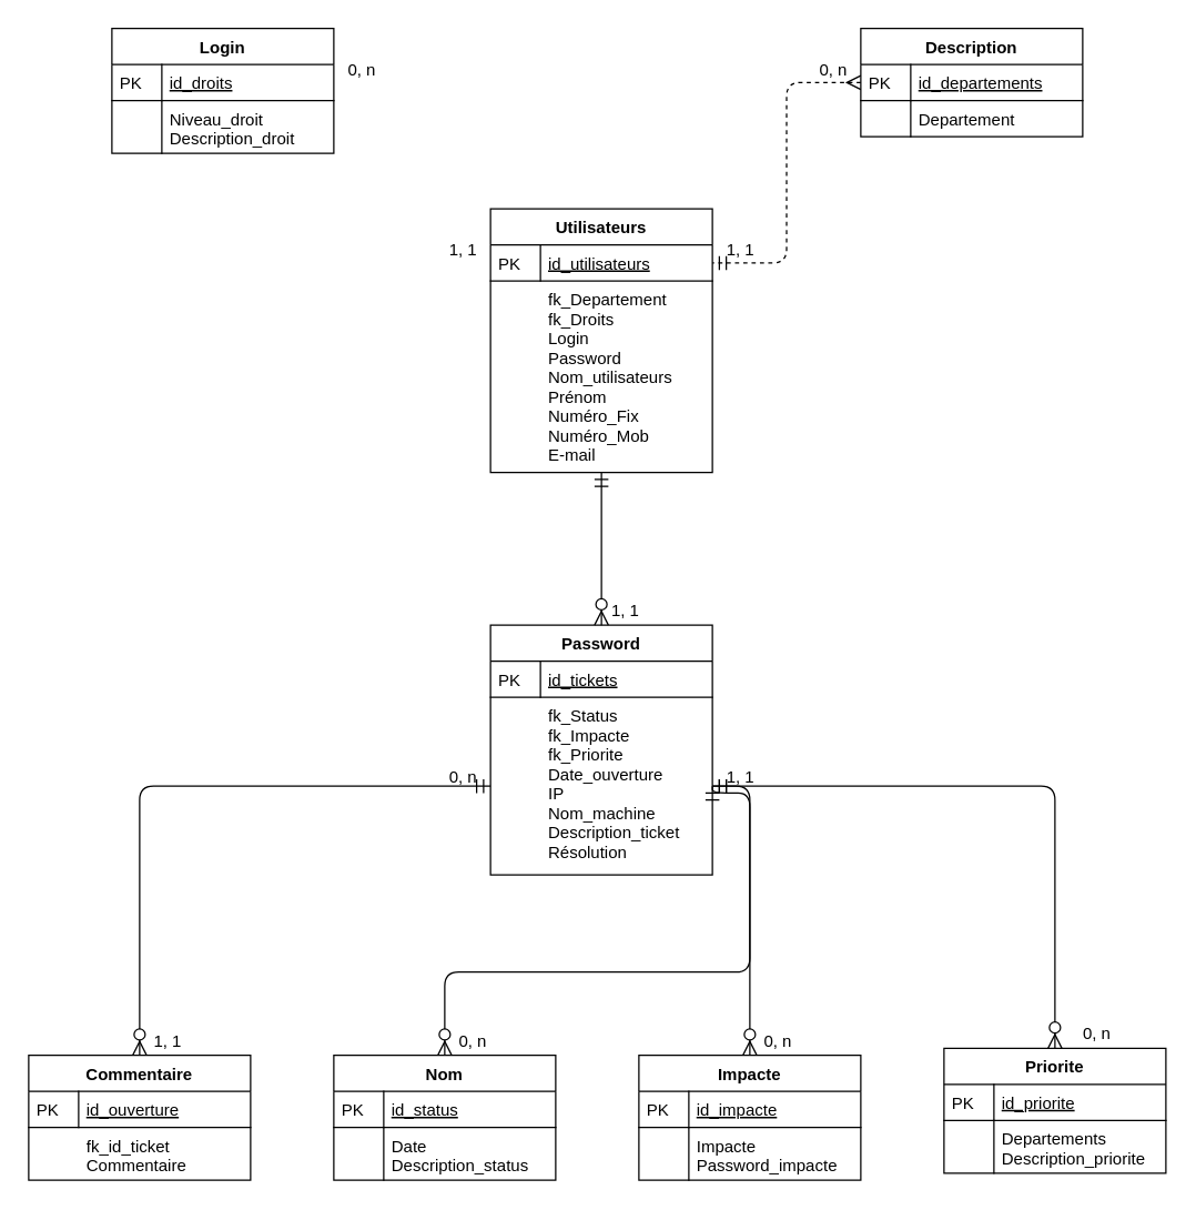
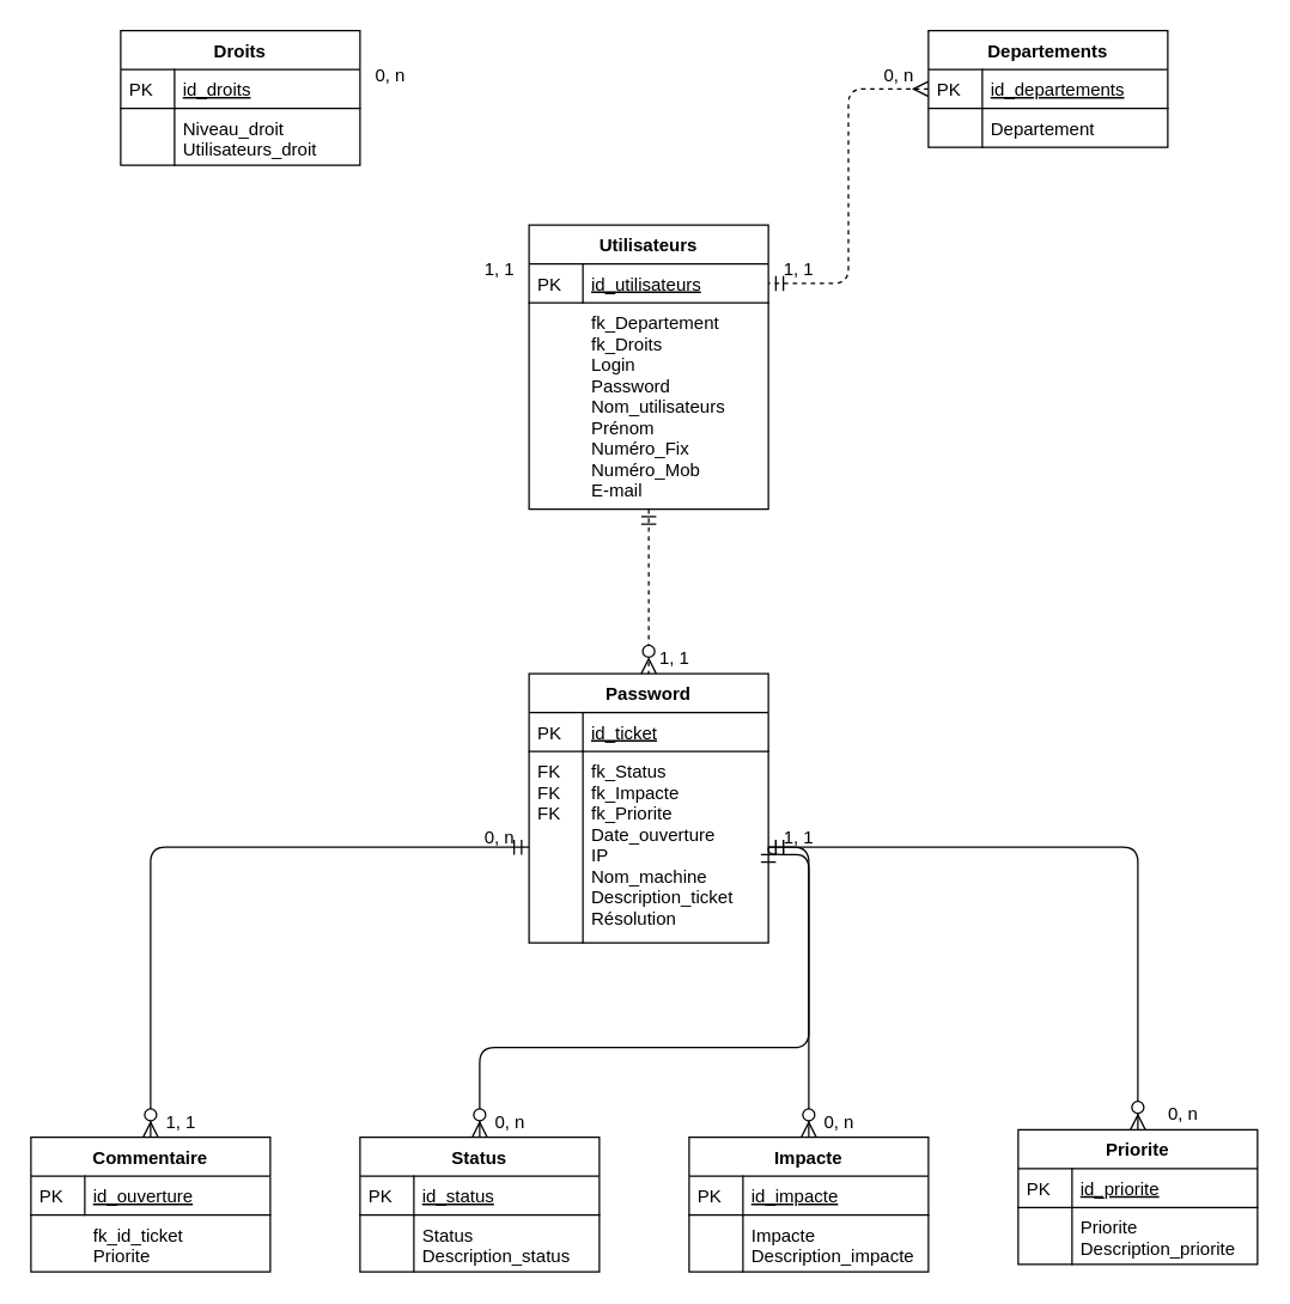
  <mxCell id="0" />
  <mxCell id="1" parent="0" />
- <mxCell id="2" value="Description" style="swimlane;fontStyle=1;childLayout=stackLayout;horizontal=1;startSize=26;horizontalStack=0;resizeParent=1;resizeLast=0;collapsible=1;marginBottom=0;rounded=0;shadow=0;strokeWidth=1;" parent="1" vertex="1"><mxGeometry x="620" y="20" width="160" height="78" as="geometry"><mxRectangle x="20" y="80" width="160" height="26" as="alternateBounds" /></mxGeometry></mxCell>
+ <mxCell id="2" value="Departements" style="swimlane;fontStyle=1;childLayout=stackLayout;horizontal=1;startSize=26;horizontalStack=0;resizeParent=1;resizeLast=0;collapsible=1;marginBottom=0;rounded=0;shadow=0;strokeWidth=1;" parent="1" vertex="1"><mxGeometry x="620" y="20" width="160" height="78" as="geometry"><mxRectangle x="20" y="80" width="160" height="26" as="alternateBounds" /></mxGeometry></mxCell>
  <mxCell id="3" value="id_departements" style="shape=partialRectangle;top=0;left=0;right=0;bottom=1;align=left;verticalAlign=top;fillColor=none;spacingLeft=40;spacingRight=4;overflow=hidden;rotatable=0;points=[[0,0.5],[1,0.5]];portConstraint=eastwest;dropTarget=0;rounded=0;shadow=0;strokeWidth=1;fontStyle=4" parent="2" vertex="1"><mxGeometry y="26" width="160" height="26" as="geometry" /></mxCell>
  <mxCell id="4" value="PK" style="shape=partialRectangle;top=0;left=0;bottom=0;fillColor=none;align=left;verticalAlign=top;spacingLeft=4;spacingRight=4;overflow=hidden;rotatable=0;points=[];portConstraint=eastwest;part=1;" parent="3" vertex="1" connectable="0"><mxGeometry width="36" height="26" as="geometry" /></mxCell>
  <mxCell id="5" value="Departement" style="shape=partialRectangle;top=0;left=0;right=0;bottom=0;align=left;verticalAlign=top;fillColor=none;spacingLeft=40;spacingRight=4;overflow=hidden;rotatable=0;points=[[0,0.5],[1,0.5]];portConstraint=eastwest;dropTarget=0;rounded=0;shadow=0;strokeWidth=1;" parent="2" vertex="1"><mxGeometry y="52" width="160" height="26" as="geometry" /></mxCell>
  <mxCell id="6" value="" style="shape=partialRectangle;top=0;left=0;bottom=0;fillColor=none;align=left;verticalAlign=top;spacingLeft=4;spacingRight=4;overflow=hidden;rotatable=0;points=[];portConstraint=eastwest;part=1;" parent="5" vertex="1" connectable="0"><mxGeometry width="36" height="26" as="geometry" /></mxCell>
  <mxCell id="7" value="Utilisateurs" style="swimlane;fontStyle=1;childLayout=stackLayout;horizontal=1;startSize=26;horizontalStack=0;resizeParent=1;resizeLast=0;collapsible=1;marginBottom=0;rounded=0;shadow=0;strokeWidth=1;" parent="1" vertex="1"><mxGeometry x="353" y="150" width="160" height="190" as="geometry"><mxRectangle x="260" y="80" width="160" height="26" as="alternateBounds" /></mxGeometry></mxCell>
  <mxCell id="8" value="id_utilisateurs" style="shape=partialRectangle;top=0;left=0;right=0;bottom=1;align=left;verticalAlign=top;fillColor=none;spacingLeft=40;spacingRight=4;overflow=hidden;rotatable=0;points=[[0,0.5],[1,0.5]];portConstraint=eastwest;dropTarget=0;rounded=0;shadow=0;strokeWidth=1;fontStyle=4" parent="7" vertex="1"><mxGeometry y="26" width="160" height="26" as="geometry" /></mxCell>
  <mxCell id="9" value="PK" style="shape=partialRectangle;top=0;left=0;bottom=0;fillColor=none;align=left;verticalAlign=top;spacingLeft=4;spacingRight=4;overflow=hidden;rotatable=0;points=[];portConstraint=eastwest;part=1;" parent="8" vertex="1" connectable="0"><mxGeometry width="36" height="26" as="geometry" /></mxCell>
  <mxCell id="10" value="fk_Departement&#10;fk_Droits&#10;Login&#10;Password&#10;Nom_utilisateurs&#10;Prénom&#10;Numéro_Fix&#10;Numéro_Mob&#10;E-mail" style="shape=partialRectangle;top=0;left=0;right=0;bottom=0;align=left;verticalAlign=top;fillColor=none;spacingLeft=40;spacingRight=4;overflow=hidden;rotatable=0;points=[[0,0.5],[1,0.5]];portConstraint=eastwest;dropTarget=0;rounded=0;shadow=0;strokeWidth=1;" parent="7" vertex="1"><mxGeometry y="52" width="160" height="138" as="geometry" /></mxCell>
  <mxCell id="11" value="" style="edgeStyle=orthogonalEdgeStyle;endArrow=ERmandOne;startArrow=ERmany;shadow=0;strokeWidth=1;endSize=8;startSize=8;startFill=0;endFill=0;dashed=1;" parent="1" source="3" target="8" edge="1"><mxGeometry width="100" height="100" relative="1" as="geometry"><mxPoint x="330" y="390" as="sourcePoint" /><mxPoint x="430" y="290" as="targetPoint" /></mxGeometry></mxCell>
  <mxCell id="12" value="Password" style="swimlane;fontStyle=1;childLayout=stackLayout;horizontal=1;startSize=26;horizontalStack=0;resizeParent=1;resizeLast=0;collapsible=1;marginBottom=0;rounded=0;shadow=0;strokeWidth=1;" parent="1" vertex="1"><mxGeometry x="353" y="450" width="160" height="180" as="geometry"><mxRectangle x="260" y="270" width="160" height="26" as="alternateBounds" /></mxGeometry></mxCell>
- <mxCell id="13" value="id_tickets" style="shape=partialRectangle;top=0;left=0;right=0;bottom=1;align=left;verticalAlign=top;fillColor=none;spacingLeft=40;spacingRight=4;overflow=hidden;rotatable=0;points=[[0,0.5],[1,0.5]];portConstraint=eastwest;dropTarget=0;rounded=0;shadow=0;strokeWidth=1;fontStyle=4" parent="12" vertex="1"><mxGeometry y="26" width="160" height="26" as="geometry" /></mxCell>
+ <mxCell id="13" value="id_ticket" style="shape=partialRectangle;top=0;left=0;right=0;bottom=1;align=left;verticalAlign=top;fillColor=none;spacingLeft=40;spacingRight=4;overflow=hidden;rotatable=0;points=[[0,0.5],[1,0.5]];portConstraint=eastwest;dropTarget=0;rounded=0;shadow=0;strokeWidth=1;fontStyle=4" parent="12" vertex="1"><mxGeometry y="26" width="160" height="26" as="geometry" /></mxCell>
  <mxCell id="14" value="PK" style="shape=partialRectangle;top=0;left=0;bottom=0;fillColor=none;align=left;verticalAlign=top;spacingLeft=4;spacingRight=4;overflow=hidden;rotatable=0;points=[];portConstraint=eastwest;part=1;" parent="13" vertex="1" connectable="0"><mxGeometry width="36" height="26" as="geometry" /></mxCell>
  <mxCell id="15" value="fk_Status&#10;fk_Impacte&#10;fk_Priorite&#10;Date_ouverture&#10;IP&#10;Nom_machine&#10;Description_ticket&#10;Résolution" style="shape=partialRectangle;top=0;left=0;right=0;bottom=0;align=left;verticalAlign=top;fillColor=none;spacingLeft=40;spacingRight=4;overflow=hidden;rotatable=0;points=[[0,0.5],[1,0.5]];portConstraint=eastwest;dropTarget=0;rounded=0;shadow=0;strokeWidth=1;" parent="12" vertex="1"><mxGeometry y="52" width="160" height="128" as="geometry" /></mxCell>
- <mxCell id="17" value="" style="edgeStyle=orthogonalEdgeStyle;endArrow=ERzeroToMany;startArrow=ERmandOne;shadow=0;strokeWidth=1;endSize=8;startSize=8;" parent="1" source="7" target="12" edge="1"><mxGeometry width="100" height="100" relative="1" as="geometry"><mxPoint x="430" y="182" as="sourcePoint" /><mxPoint x="350" y="169" as="targetPoint" /><Array as="points" /></mxGeometry></mxCell>
- <mxCell id="18" value="Login" style="swimlane;fontStyle=1;childLayout=stackLayout;horizontal=1;startSize=26;horizontalStack=0;resizeParent=1;resizeLast=0;collapsible=1;marginBottom=0;rounded=0;shadow=0;strokeWidth=1;" parent="1" vertex="1"><mxGeometry x="80" y="20" width="160" height="90" as="geometry"><mxRectangle x="20" y="80" width="160" height="26" as="alternateBounds" /></mxGeometry></mxCell>
+ <mxCell id="16" value="FK&#10;FK&#10;FK" style="shape=partialRectangle;top=0;left=0;bottom=0;fillColor=none;align=left;verticalAlign=top;spacingLeft=4;spacingRight=4;overflow=hidden;rotatable=0;points=[];portConstraint=eastwest;part=1;" parent="15" vertex="1" connectable="0"><mxGeometry width="36" height="128" as="geometry" /></mxCell>
+ <mxCell id="17" value="" style="edgeStyle=orthogonalEdgeStyle;endArrow=ERzeroToMany;startArrow=ERmandOne;shadow=0;strokeWidth=1;endSize=8;startSize=8;dashed=1;" parent="1" source="7" target="12" edge="1"><mxGeometry width="100" height="100" relative="1" as="geometry"><mxPoint x="430" y="182" as="sourcePoint" /><mxPoint x="350" y="169" as="targetPoint" /><Array as="points" /></mxGeometry></mxCell>
+ <mxCell id="18" value="Droits" style="swimlane;fontStyle=1;childLayout=stackLayout;horizontal=1;startSize=26;horizontalStack=0;resizeParent=1;resizeLast=0;collapsible=1;marginBottom=0;rounded=0;shadow=0;strokeWidth=1;" parent="1" vertex="1"><mxGeometry x="80" y="20" width="160" height="90" as="geometry"><mxRectangle x="20" y="80" width="160" height="26" as="alternateBounds" /></mxGeometry></mxCell>
  <mxCell id="19" value="id_droits" style="shape=partialRectangle;top=0;left=0;right=0;bottom=1;align=left;verticalAlign=top;fillColor=none;spacingLeft=40;spacingRight=4;overflow=hidden;rotatable=0;points=[[0,0.5],[1,0.5]];portConstraint=eastwest;dropTarget=0;rounded=0;shadow=0;strokeWidth=1;fontStyle=4" parent="18" vertex="1"><mxGeometry y="26" width="160" height="26" as="geometry" /></mxCell>
  <mxCell id="20" value="PK" style="shape=partialRectangle;top=0;left=0;bottom=0;fillColor=none;align=left;verticalAlign=top;spacingLeft=4;spacingRight=4;overflow=hidden;rotatable=0;points=[];portConstraint=eastwest;part=1;" parent="19" vertex="1" connectable="0"><mxGeometry width="36" height="26" as="geometry" /></mxCell>
- <mxCell id="21" value="Niveau_droit&#10;Description_droit" style="shape=partialRectangle;top=0;left=0;right=0;bottom=0;align=left;verticalAlign=top;fillColor=none;spacingLeft=40;spacingRight=4;overflow=hidden;rotatable=0;points=[[0,0.5],[1,0.5]];portConstraint=eastwest;dropTarget=0;rounded=0;shadow=0;strokeWidth=1;" parent="18" vertex="1"><mxGeometry y="52" width="160" height="38" as="geometry" /></mxCell>
+ <mxCell id="21" value="Niveau_droit&#10;Utilisateurs_droit" style="shape=partialRectangle;top=0;left=0;right=0;bottom=0;align=left;verticalAlign=top;fillColor=none;spacingLeft=40;spacingRight=4;overflow=hidden;rotatable=0;points=[[0,0.5],[1,0.5]];portConstraint=eastwest;dropTarget=0;rounded=0;shadow=0;strokeWidth=1;" parent="18" vertex="1"><mxGeometry y="52" width="160" height="38" as="geometry" /></mxCell>
  <mxCell id="22" value="" style="shape=partialRectangle;top=0;left=0;bottom=0;fillColor=none;align=left;verticalAlign=top;spacingLeft=4;spacingRight=4;overflow=hidden;rotatable=0;points=[];portConstraint=eastwest;part=1;" parent="21" vertex="1" connectable="0"><mxGeometry width="36" height="38" as="geometry" /></mxCell>
- <mxCell id="23" value="Nom" style="swimlane;fontStyle=1;childLayout=stackLayout;horizontal=1;startSize=26;horizontalStack=0;resizeParent=1;resizeLast=0;collapsible=1;marginBottom=0;rounded=0;shadow=0;strokeWidth=1;" parent="1" vertex="1"><mxGeometry x="240" y="760" width="160" height="90" as="geometry"><mxRectangle x="20" y="80" width="160" height="26" as="alternateBounds" /></mxGeometry></mxCell>
+ <mxCell id="23" value="Status" style="swimlane;fontStyle=1;childLayout=stackLayout;horizontal=1;startSize=26;horizontalStack=0;resizeParent=1;resizeLast=0;collapsible=1;marginBottom=0;rounded=0;shadow=0;strokeWidth=1;" parent="1" vertex="1"><mxGeometry x="240" y="760" width="160" height="90" as="geometry"><mxRectangle x="20" y="80" width="160" height="26" as="alternateBounds" /></mxGeometry></mxCell>
  <mxCell id="24" value="id_status" style="shape=partialRectangle;top=0;left=0;right=0;bottom=1;align=left;verticalAlign=top;fillColor=none;spacingLeft=40;spacingRight=4;overflow=hidden;rotatable=0;points=[[0,0.5],[1,0.5]];portConstraint=eastwest;dropTarget=0;rounded=0;shadow=0;strokeWidth=1;fontStyle=4" parent="23" vertex="1"><mxGeometry y="26" width="160" height="26" as="geometry" /></mxCell>
  <mxCell id="25" value="PK" style="shape=partialRectangle;top=0;left=0;bottom=0;fillColor=none;align=left;verticalAlign=top;spacingLeft=4;spacingRight=4;overflow=hidden;rotatable=0;points=[];portConstraint=eastwest;part=1;" parent="24" vertex="1" connectable="0"><mxGeometry width="36" height="26" as="geometry" /></mxCell>
- <mxCell id="26" value="Date&#10;Description_status" style="shape=partialRectangle;top=0;left=0;right=0;bottom=0;align=left;verticalAlign=top;fillColor=none;spacingLeft=40;spacingRight=4;overflow=hidden;rotatable=0;points=[[0,0.5],[1,0.5]];portConstraint=eastwest;dropTarget=0;rounded=0;shadow=0;strokeWidth=1;" parent="23" vertex="1"><mxGeometry y="52" width="160" height="38" as="geometry" /></mxCell>
+ <mxCell id="26" value="Status&#10;Description_status" style="shape=partialRectangle;top=0;left=0;right=0;bottom=0;align=left;verticalAlign=top;fillColor=none;spacingLeft=40;spacingRight=4;overflow=hidden;rotatable=0;points=[[0,0.5],[1,0.5]];portConstraint=eastwest;dropTarget=0;rounded=0;shadow=0;strokeWidth=1;" parent="23" vertex="1"><mxGeometry y="52" width="160" height="38" as="geometry" /></mxCell>
  <mxCell id="27" value="" style="shape=partialRectangle;top=0;left=0;bottom=0;fillColor=none;align=left;verticalAlign=top;spacingLeft=4;spacingRight=4;overflow=hidden;rotatable=0;points=[];portConstraint=eastwest;part=1;" parent="26" vertex="1" connectable="0"><mxGeometry width="36" height="38" as="geometry" /></mxCell>
  <mxCell id="28" value="Commentaire" style="swimlane;fontStyle=1;childLayout=stackLayout;horizontal=1;startSize=26;horizontalStack=0;resizeParent=1;resizeLast=0;collapsible=1;marginBottom=0;rounded=0;shadow=0;strokeWidth=1;" parent="1" vertex="1"><mxGeometry y="760" width="160" height="90" as="geometry" x="20"><mxRectangle x="20" y="80" width="160" height="26" as="alternateBounds" /></mxGeometry></mxCell>
  <mxCell id="29" value="id_ouverture" style="shape=partialRectangle;top=0;left=0;right=0;bottom=1;align=left;verticalAlign=top;fillColor=none;spacingLeft=40;spacingRight=4;overflow=hidden;rotatable=0;points=[[0,0.5],[1,0.5]];portConstraint=eastwest;dropTarget=0;rounded=0;shadow=0;strokeWidth=1;fontStyle=4" parent="28" vertex="1"><mxGeometry y="26" width="160" height="26" as="geometry" /></mxCell>
  <mxCell id="30" value="PK" style="shape=partialRectangle;top=0;left=0;bottom=0;fillColor=none;align=left;verticalAlign=top;spacingLeft=4;spacingRight=4;overflow=hidden;rotatable=0;points=[];portConstraint=eastwest;part=1;" parent="29" vertex="1" connectable="0"><mxGeometry width="36" height="26" as="geometry" /></mxCell>
- <mxCell id="31" value="fk_id_ticket&#10;Commentaire" style="shape=partialRectangle;top=0;left=0;right=0;bottom=0;align=left;verticalAlign=top;fillColor=none;spacingLeft=40;spacingRight=4;overflow=hidden;rotatable=0;points=[[0,0.5],[1,0.5]];portConstraint=eastwest;dropTarget=0;rounded=0;shadow=0;strokeWidth=1;" parent="28" vertex="1"><mxGeometry y="52" width="160" height="38" as="geometry" /></mxCell>
+ <mxCell id="31" value="fk_id_ticket&#10;Priorite" style="shape=partialRectangle;top=0;left=0;right=0;bottom=0;align=left;verticalAlign=top;fillColor=none;spacingLeft=40;spacingRight=4;overflow=hidden;rotatable=0;points=[[0,0.5],[1,0.5]];portConstraint=eastwest;dropTarget=0;rounded=0;shadow=0;strokeWidth=1;" parent="28" vertex="1"><mxGeometry y="52" width="160" height="38" as="geometry" /></mxCell>
  <mxCell id="32" value="Impacte" style="swimlane;fontStyle=1;childLayout=stackLayout;horizontal=1;startSize=26;horizontalStack=0;resizeParent=1;resizeLast=0;collapsible=1;marginBottom=0;rounded=0;shadow=0;strokeWidth=1;" parent="1" vertex="1"><mxGeometry x="460" y="760" width="160" height="90" as="geometry"><mxRectangle x="20" y="80" width="160" height="26" as="alternateBounds" /></mxGeometry></mxCell>
  <mxCell id="33" value="id_impacte" style="shape=partialRectangle;top=0;left=0;right=0;bottom=1;align=left;verticalAlign=top;fillColor=none;spacingLeft=40;spacingRight=4;overflow=hidden;rotatable=0;points=[[0,0.5],[1,0.5]];portConstraint=eastwest;dropTarget=0;rounded=0;shadow=0;strokeWidth=1;fontStyle=4" parent="32" vertex="1"><mxGeometry y="26" width="160" height="26" as="geometry" /></mxCell>
  <mxCell id="34" value="PK" style="shape=partialRectangle;top=0;left=0;bottom=0;fillColor=none;align=left;verticalAlign=top;spacingLeft=4;spacingRight=4;overflow=hidden;rotatable=0;points=[];portConstraint=eastwest;part=1;" parent="33" vertex="1" connectable="0"><mxGeometry width="36" height="26" as="geometry" /></mxCell>
- <mxCell id="35" value="Impacte&#10;Password_impacte" style="shape=partialRectangle;top=0;left=0;right=0;bottom=0;align=left;verticalAlign=top;fillColor=none;spacingLeft=40;spacingRight=4;overflow=hidden;rotatable=0;points=[[0,0.5],[1,0.5]];portConstraint=eastwest;dropTarget=0;rounded=0;shadow=0;strokeWidth=1;" parent="32" vertex="1"><mxGeometry y="52" width="160" height="38" as="geometry" /></mxCell>
+ <mxCell id="35" value="Impacte&#10;Description_impacte" style="shape=partialRectangle;top=0;left=0;right=0;bottom=0;align=left;verticalAlign=top;fillColor=none;spacingLeft=40;spacingRight=4;overflow=hidden;rotatable=0;points=[[0,0.5],[1,0.5]];portConstraint=eastwest;dropTarget=0;rounded=0;shadow=0;strokeWidth=1;" parent="32" vertex="1"><mxGeometry y="52" width="160" height="38" as="geometry" /></mxCell>
  <mxCell id="36" value="" style="shape=partialRectangle;top=0;left=0;bottom=0;fillColor=none;align=left;verticalAlign=top;spacingLeft=4;spacingRight=4;overflow=hidden;rotatable=0;points=[];portConstraint=eastwest;part=1;" parent="35" vertex="1" connectable="0"><mxGeometry width="36" height="38" as="geometry" /></mxCell>
  <mxCell id="37" value="Priorite" style="swimlane;fontStyle=1;childLayout=stackLayout;horizontal=1;startSize=26;horizontalStack=0;resizeParent=1;resizeLast=0;collapsible=1;marginBottom=0;rounded=0;shadow=0;strokeWidth=1;" parent="1" vertex="1"><mxGeometry x="680" y="755" width="160" height="90" as="geometry"><mxRectangle x="20" y="80" width="160" height="26" as="alternateBounds" /></mxGeometry></mxCell>
  <mxCell id="38" value="id_priorite" style="shape=partialRectangle;top=0;left=0;right=0;bottom=1;align=left;verticalAlign=top;fillColor=none;spacingLeft=40;spacingRight=4;overflow=hidden;rotatable=0;points=[[0,0.5],[1,0.5]];portConstraint=eastwest;dropTarget=0;rounded=0;shadow=0;strokeWidth=1;fontStyle=4" parent="37" vertex="1"><mxGeometry y="26" width="160" height="26" as="geometry" /></mxCell>
  <mxCell id="39" value="PK" style="shape=partialRectangle;top=0;left=0;bottom=0;fillColor=none;align=left;verticalAlign=top;spacingLeft=4;spacingRight=4;overflow=hidden;rotatable=0;points=[];portConstraint=eastwest;part=1;" parent="38" vertex="1" connectable="0"><mxGeometry width="36" height="26" as="geometry" /></mxCell>
- <mxCell id="40" value="Departements&#10;Description_priorite" style="shape=partialRectangle;top=0;left=0;right=0;bottom=0;align=left;verticalAlign=top;fillColor=none;spacingLeft=40;spacingRight=4;overflow=hidden;rotatable=0;points=[[0,0.5],[1,0.5]];portConstraint=eastwest;dropTarget=0;rounded=0;shadow=0;strokeWidth=1;" parent="37" vertex="1"><mxGeometry y="52" width="160" height="38" as="geometry" /></mxCell>
+ <mxCell id="40" value="Priorite&#10;Description_priorite" style="shape=partialRectangle;top=0;left=0;right=0;bottom=0;align=left;verticalAlign=top;fillColor=none;spacingLeft=40;spacingRight=4;overflow=hidden;rotatable=0;points=[[0,0.5],[1,0.5]];portConstraint=eastwest;dropTarget=0;rounded=0;shadow=0;strokeWidth=1;" parent="37" vertex="1"><mxGeometry y="52" width="160" height="38" as="geometry" /></mxCell>
  <mxCell id="41" value="" style="shape=partialRectangle;top=0;left=0;bottom=0;fillColor=none;align=left;verticalAlign=top;spacingLeft=4;spacingRight=4;overflow=hidden;rotatable=0;points=[];portConstraint=eastwest;part=1;" parent="40" vertex="1" connectable="0"><mxGeometry width="36" height="38" as="geometry" /></mxCell>
  <mxCell id="42" value="" style="edgeStyle=orthogonalEdgeStyle;endArrow=ERzeroToMany;startArrow=ERmandOne;shadow=0;strokeWidth=1;endSize=8;startSize=8;entryX=0.5;entryY=0;entryDx=0;entryDy=0;exitX=1;exitY=0.5;exitDx=0;exitDy=0;" parent="1" source="15" target="23" edge="1"><mxGeometry width="100" height="100" relative="1" as="geometry"><mxPoint x="140" y="570" as="sourcePoint" /><mxPoint x="140" y="740" as="targetPoint" /><Array as="points"><mxPoint x="540" y="571" /><mxPoint x="540" y="700" /><mxPoint x="320" y="700" /></Array></mxGeometry></mxCell>
  <mxCell id="43" value="" style="edgeStyle=orthogonalEdgeStyle;endArrow=ERzeroToMany;startArrow=ERmandOne;shadow=0;strokeWidth=1;endSize=8;startSize=8;entryX=0.5;entryY=0;entryDx=0;entryDy=0;exitX=0;exitY=0.5;exitDx=0;exitDy=0;" parent="1" source="15" target="28" edge="1"><mxGeometry width="100" height="100" relative="1" as="geometry"><mxPoint x="320" y="630" as="sourcePoint" /><mxPoint x="130" y="770" as="targetPoint" /><Array as="points" /></mxGeometry></mxCell>
  <mxCell id="44" value="" style="edgeStyle=orthogonalEdgeStyle;endArrow=ERzeroToMany;startArrow=ERmandOne;shadow=0;strokeWidth=1;endSize=8;startSize=8;entryX=0.5;entryY=0;entryDx=0;entryDy=0;exitX=1;exitY=0.5;exitDx=0;exitDy=0;" parent="1" source="15" target="32" edge="1"><mxGeometry width="100" height="100" relative="1" as="geometry"><mxPoint x="373" y="576" as="sourcePoint" /><mxPoint x="140" y="780" as="targetPoint" /><Array as="points" /></mxGeometry></mxCell>
  <mxCell id="45" value="" style="edgeStyle=orthogonalEdgeStyle;endArrow=ERzeroToMany;startArrow=ERmandOne;shadow=0;strokeWidth=1;endSize=8;startSize=8;entryX=0.5;entryY=0;entryDx=0;entryDy=0;exitX=1;exitY=0.5;exitDx=0;exitDy=0;" parent="1" source="15" target="37" edge="1"><mxGeometry width="100" height="100" relative="1" as="geometry"><mxPoint x="383" y="586" as="sourcePoint" /><mxPoint x="150" y="790" as="targetPoint" /><Array as="points" /></mxGeometry></mxCell>
  <mxCell id="46" value="1, 1" style="text;html=1;align=center;verticalAlign=middle;resizable=0;points=[];autosize=1;" vertex="1" parent="1"><mxGeometry x="100" y="740" width="40" height="20" as="geometry" /></mxCell>
  <mxCell id="47" value="1, 1" style="text;html=1;align=center;verticalAlign=middle;resizable=0;points=[];autosize=1;" vertex="1" parent="1"><mxGeometry x="513" y="550" width="40" height="20" as="geometry" /></mxCell>
  <mxCell id="48" value="1, 1" style="text;html=1;align=center;verticalAlign=middle;resizable=0;points=[];autosize=1;" vertex="1" parent="1"><mxGeometry x="430" y="430" width="40" height="20" as="geometry" /></mxCell>
  <mxCell id="49" value="1, 1" style="text;html=1;align=center;verticalAlign=middle;resizable=0;points=[];autosize=1;" vertex="1" parent="1"><mxGeometry x="313" y="170" width="40" height="20" as="geometry" /></mxCell>
  <mxCell id="50" value="1, 1" style="text;html=1;align=center;verticalAlign=middle;resizable=0;points=[];autosize=1;" vertex="1" parent="1"><mxGeometry x="513" y="170" width="40" height="20" as="geometry" /></mxCell>
  <mxCell id="51" value="0, n" style="text;html=1;align=center;verticalAlign=middle;resizable=0;points=[];autosize=1;" vertex="1" parent="1"><mxGeometry x="240" y="40" width="40" height="20" as="geometry" /></mxCell>
  <mxCell id="52" value="0, n" style="text;html=1;align=center;verticalAlign=middle;resizable=0;points=[];autosize=1;" vertex="1" parent="1"><mxGeometry x="580" y="40" width="40" height="20" as="geometry" /></mxCell>
  <mxCell id="53" value="0, n" style="text;html=1;align=center;verticalAlign=middle;resizable=0;points=[];autosize=1;" vertex="1" parent="1"><mxGeometry x="313" y="550" width="40" height="20" as="geometry" /></mxCell>
  <mxCell id="54" value="0, n" style="text;html=1;align=center;verticalAlign=middle;resizable=0;points=[];autosize=1;" vertex="1" parent="1"><mxGeometry x="320" y="740" width="40" height="20" as="geometry" /></mxCell>
  <mxCell id="55" value="0, n" style="text;html=1;align=center;verticalAlign=middle;resizable=0;points=[];autosize=1;" vertex="1" parent="1"><mxGeometry x="540" y="740" width="40" height="20" as="geometry" /></mxCell>
  <mxCell id="56" value="0, n" style="text;html=1;align=center;verticalAlign=middle;resizable=0;points=[];autosize=1;" vertex="1" parent="1"><mxGeometry x="770" y="735" width="40" height="20" as="geometry" /></mxCell>
